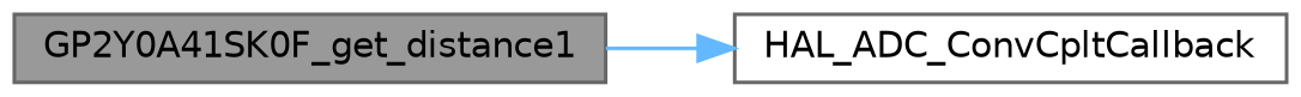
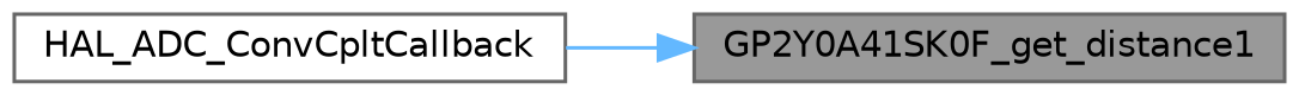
  digraph {
    rankdir=RL
    fontname="DejaVu Sans"
    node [fontname="DejaVu Sans" fontsize=10 shape=box style=filled]
    n1 [color=gray40 fillcolor=grey60 fontcolor=black height=0.2 label=GP2Y0A41SK0F_get_distance1 width=0.4]
    n2 [color=grey40 fillcolor=white height=0.2 label=HAL_ADC_ConvCpltCallback width=0.4]
-   n2 -> n1 [color=steelblue1 dir=back fontname="DejaVu Sans" fontsize=10 labelfontname=Helvetica labelfontsize=10 style=solid]
+   n1 -> n2 [color=steelblue1 dir=back fontname="DejaVu Sans" fontsize=10 labelfontname=Helvetica labelfontsize=10 style=solid]
  }
